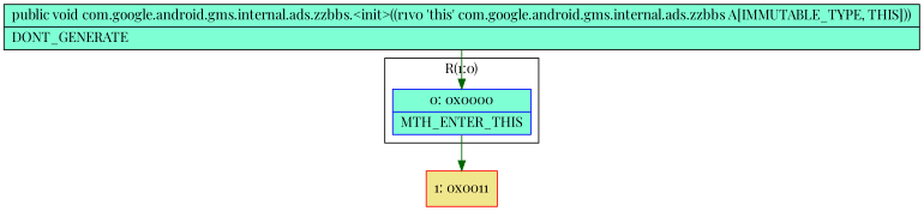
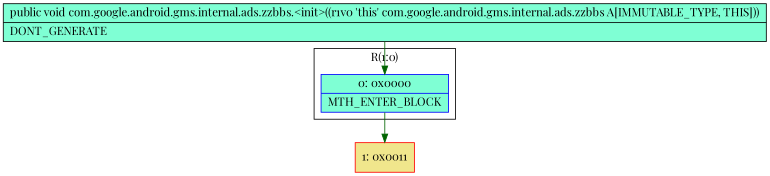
  digraph {
    fontname="Playfair Display"
    node [shape=record style=filled fillcolor=aquamarine fontname="Playfair Display"]
    edge [color=darkgreen fontname="Playfair Display"]
-   n1 [color=blue label="{0\:\ 0x0000|MTH_ENTER_THIS\l}"]
+   n1 [color=blue label="{0\:\ 0x0000|MTH_ENTER_BLOCK\l}"]
    n2 [color=red label="{1\:\ 0x0011}" fillcolor=khaki]
    n3 [label="{public void com.google.android.gms.internal.ads.zzbbs.\<init\>((r1v0 'this' com.google.android.gms.internal.ads.zzbbs A[IMMUTABLE_TYPE, THIS]))  | DONT_GENERATE\l}"]
    subgraph cluster_1 {
      label="R(1:0)"
      n1
    }
    n1 -> n2
    n3 -> n1
  }
